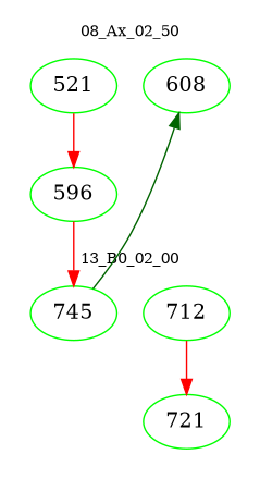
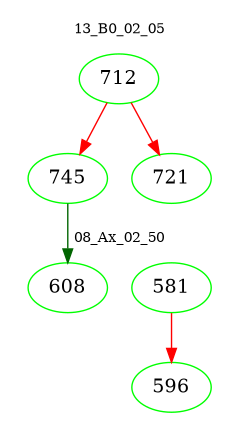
  digraph {
    node [color=green]
    edge [color=red]
-   n1 [label=521]
+   n1 [label=581]
    n2 [label=608]
    n3 [label=596]
    n4 [label=712]
    n5 [label=745]
    n6 [label=721]
    subgraph cluster_1 {
      color=white
      fontsize=10
      label="08_Ax_02_50"
      n1
      n2
      n3
    }
    subgraph cluster_2 {
      color=white
      fontsize=10
-     label="13_B0_02_00"
+     label="13_B0_02_05"
      n4
      n5
      n6
    }
    n1 -> n3
-   n3 -> n5
+   n4 -> n5
    n4 -> n6
    n5 -> n2 [color=darkgreen]
  }
